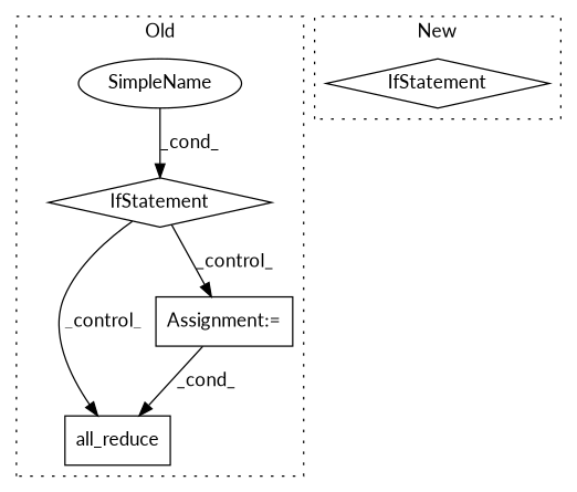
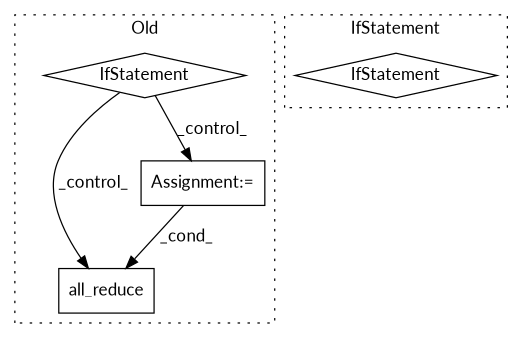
  digraph {
    fontname=Lato
    node [a=25 fontname=Lato l="4,2" shape=box]
    edge [fontname=Lato]
    n1 [a=32 l="11,1" label=all_reduce s="18590,18654"]
    n2 [a=7 l=1 label="Assignment:=" s=18531]
    n3 [label=IfStatement s="18459,18510" shape=diamond]
-   n4 [a=42 label=SimpleName shape=ellipse l=""]
    n5 [label=IfStatement s="18305,18345" shape=diamond]
    subgraph cluster_1 {
      label=Old
      style=dotted
      n1
      n2
      n3
-     n4
    }
    subgraph cluster_2 {
-     label=New
+     label=IfStatement
      style=dotted
      n5
    }
    n2 -> n1 [label=_cond_]
    n3 -> n1 [label=_control_]
    n3 -> n2 [label=_control_]
-   n4 -> n3 [label=_cond_]
  }
